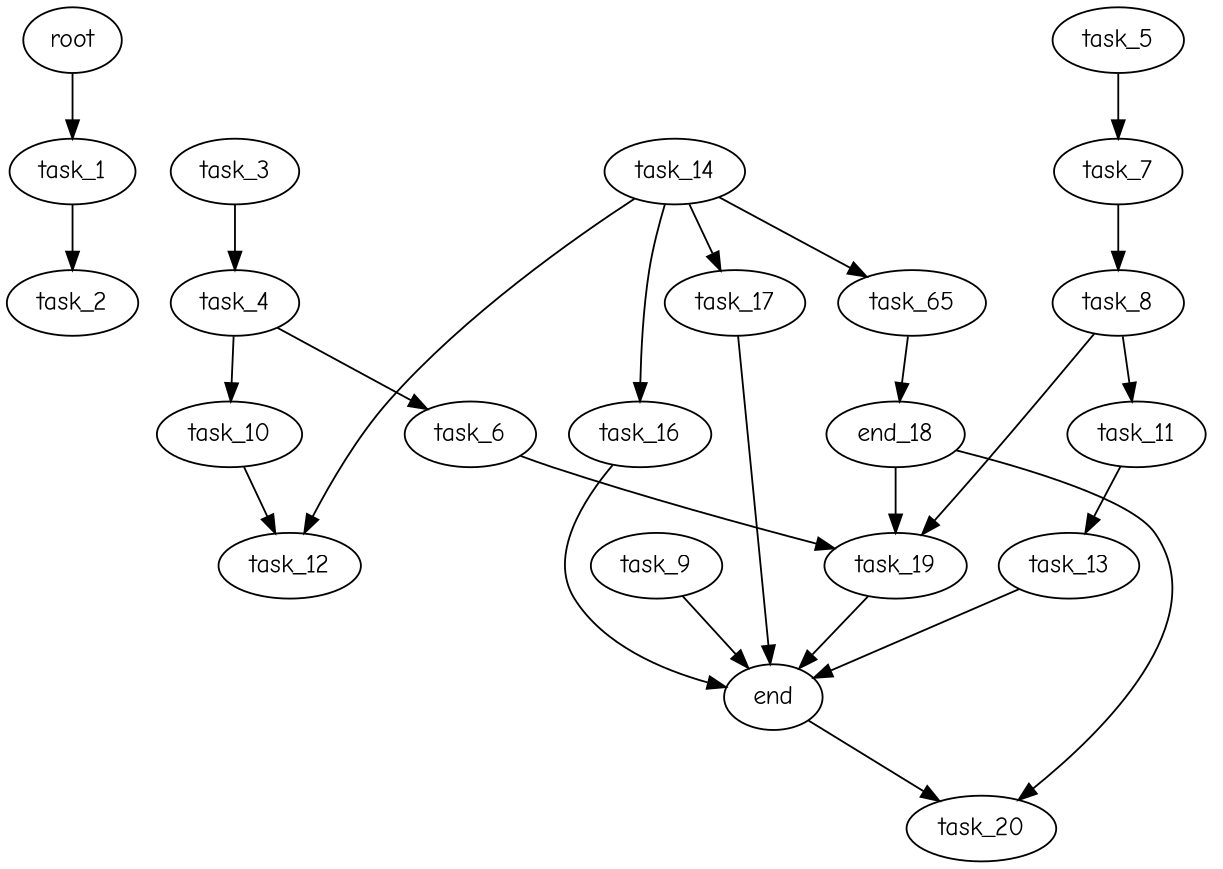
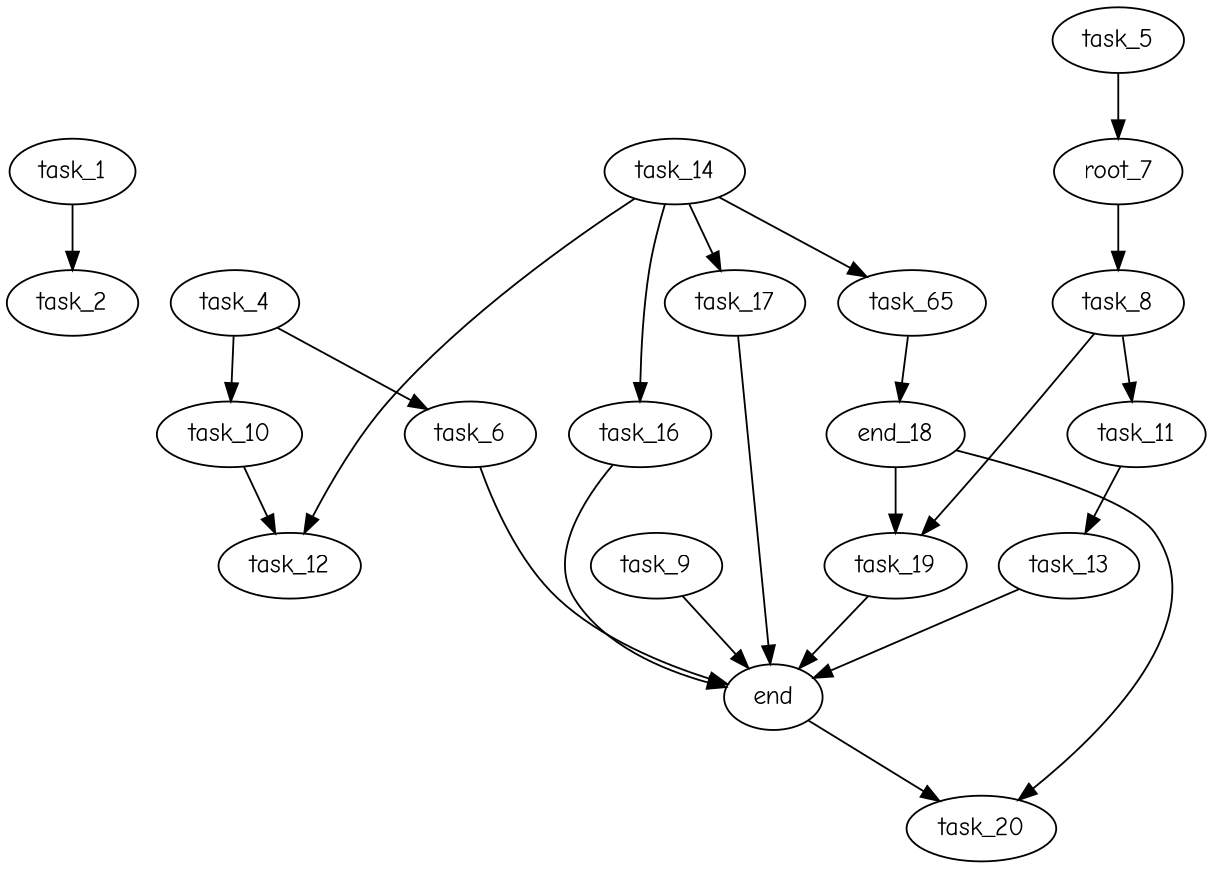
  digraph {
    fontname="Comic Neue"
    node [fontname="Comic Neue"]
    edge [fontname="Comic Neue"]
-   root
    task_1
    task_2
-   task_3
    task_4
    task_5
-   task_7
+   task_7 [label=root_7]
    task_6
    task_10
    end
    task_8
    task_20
    task_11
    task_19
    task_12
    task_9
    task_13
    task_14
    n19 [label=task_65]
    task_16
    task_17
    n22 [label=end_18]
-   root -> task_1
    task_1 -> task_2
-   task_3 -> task_4
    task_4 -> task_6
    task_4 -> task_10
    task_5 -> task_7
    task_7 -> task_8
-   task_6 -> task_19
+   task_6 -> end
    task_10 -> task_12
    end -> task_20
    task_8 -> task_11
    task_8 -> task_19
    task_11 -> task_13
    task_19 -> end
    task_9 -> end
    task_13 -> end
    task_14 -> task_12
    task_14 -> n19
    task_14 -> task_16
    task_14 -> task_17
    n19 -> n22
    task_16 -> end
    task_17 -> end
    n22 -> task_20
    n22 -> task_19
  }
